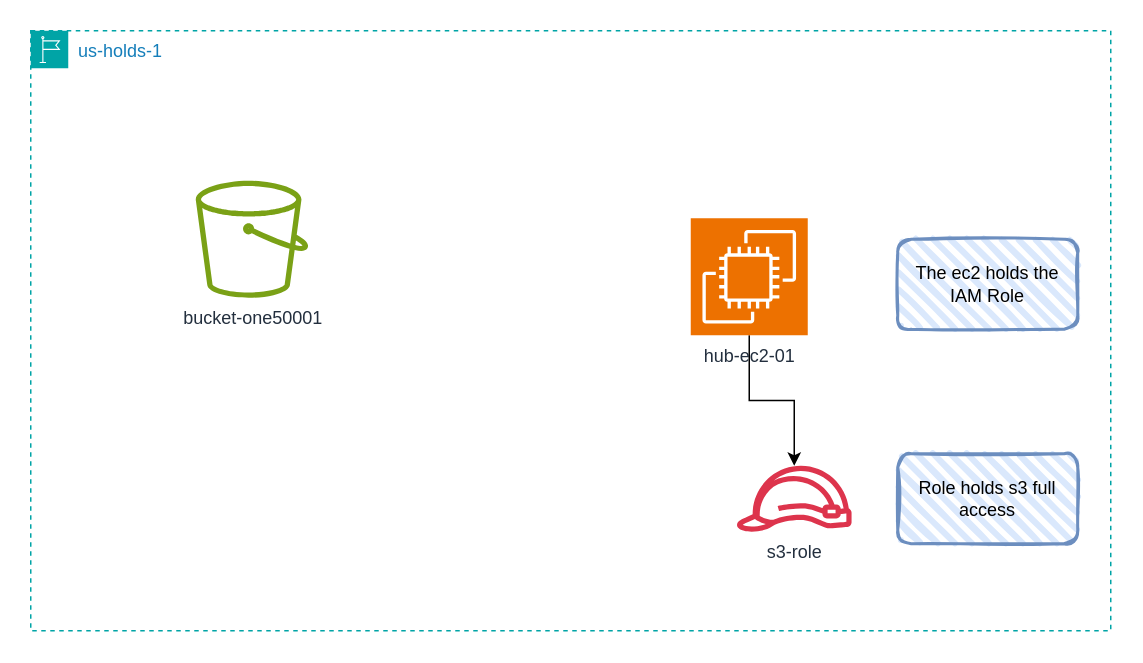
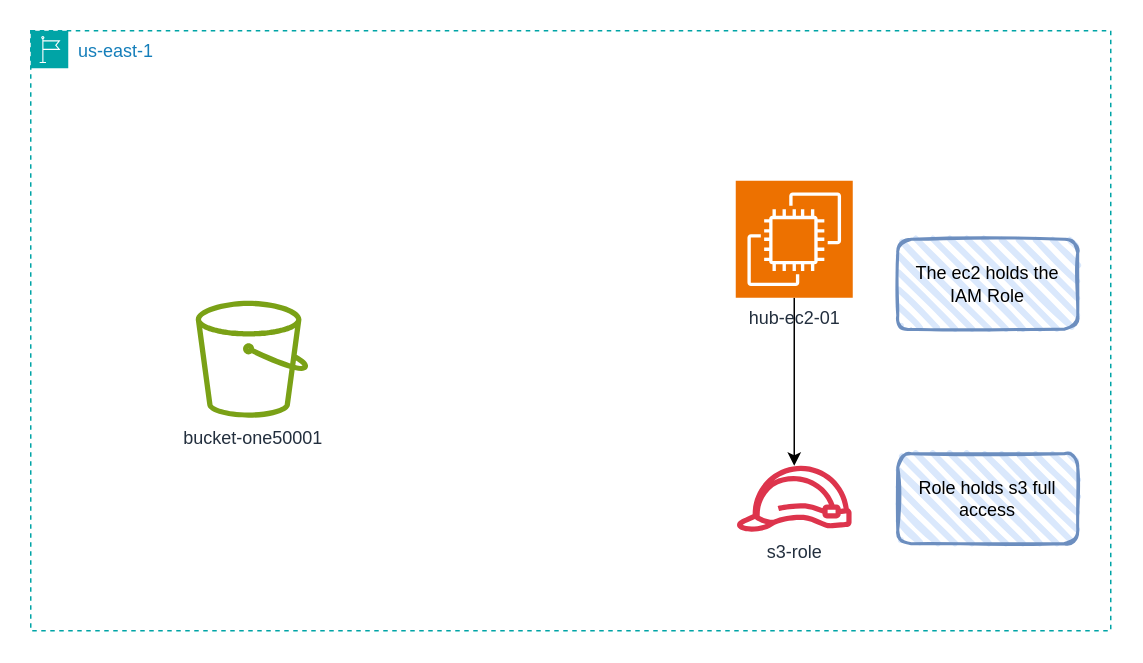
  <mxCell id="0" />
  <mxCell id="1" parent="0" />
- <mxCell id="2" value="us-holds-1" style="points=[[0,0],[0.25,0],[0.5,0],[0.75,0],[1,0],[1,0.25],[1,0.5],[1,0.75],[1,1],[0.75,1],[0.5,1],[0.25,1],[0,1],[0,0.75],[0,0.5],[0,0.25]];outlineConnect=0;gradientColor=none;html=1;whiteSpace=wrap;fontSize=12;fontStyle=0;container=1;pointerEvents=0;collapsible=0;recursiveResize=0;shape=mxgraph.aws4.group;grIcon=mxgraph.aws4.group_region;strokeColor=#00A4A6;fillColor=none;verticalAlign=top;align=left;spacingLeft=30;fontColor=#147EBA;dashed=1;" vertex="1" parent="1"><mxGeometry x="20" y="20" width="720" height="400" as="geometry" /></mxCell>
- <mxCell id="3" value="bucket-one50001" style="sketch=0;outlineConnect=0;fontColor=#232F3E;gradientColor=none;fillColor=#7AA116;strokeColor=none;dashed=0;verticalLabelPosition=bottom;verticalAlign=top;align=center;html=1;fontSize=12;fontStyle=0;aspect=fixed;pointerEvents=1;shape=mxgraph.aws4.bucket;" vertex="1" parent="2"><mxGeometry x="110" y="100" width="75" height="78" as="geometry" /></mxCell>
+ <mxCell id="2" value="us-east-1" style="points=[[0,0],[0.25,0],[0.5,0],[0.75,0],[1,0],[1,0.25],[1,0.5],[1,0.75],[1,1],[0.75,1],[0.5,1],[0.25,1],[0,1],[0,0.75],[0,0.5],[0,0.25]];outlineConnect=0;gradientColor=none;html=1;whiteSpace=wrap;fontSize=12;fontStyle=0;container=1;pointerEvents=0;collapsible=0;recursiveResize=0;shape=mxgraph.aws4.group;grIcon=mxgraph.aws4.group_region;strokeColor=#00A4A6;fillColor=none;verticalAlign=top;align=left;spacingLeft=30;fontColor=#147EBA;dashed=1;" vertex="1" parent="1"><mxGeometry x="20" y="20" width="720" height="400" as="geometry" /></mxCell>
+ <mxCell id="3" value="bucket-one50001" style="sketch=0;outlineConnect=0;fontColor=#232F3E;gradientColor=none;fillColor=#7AA116;strokeColor=none;dashed=0;verticalLabelPosition=bottom;verticalAlign=top;align=center;html=1;fontSize=12;fontStyle=0;aspect=fixed;pointerEvents=1;shape=mxgraph.aws4.bucket;" vertex="1" parent="2"><mxGeometry x="110" y="180" width="75" height="78" as="geometry" /></mxCell>
  <mxCell id="4" style="edgeStyle=orthogonalEdgeStyle;rounded=0;orthogonalLoop=1;jettySize=auto;html=1;" edge="1" parent="2" source="5" target="6"><mxGeometry relative="1" as="geometry" /></mxCell>
- <mxCell id="5" value="hub-ec2-01" style="sketch=0;points=[[0,0,0],[0.25,0,0],[0.5,0,0],[0.75,0,0],[1,0,0],[0,1,0],[0.25,1,0],[0.5,1,0],[0.75,1,0],[1,1,0],[0,0.25,0],[0,0.5,0],[0,0.75,0],[1,0.25,0],[1,0.5,0],[1,0.75,0]];outlineConnect=0;fontColor=#232F3E;fillColor=#ED7100;strokeColor=#ffffff;dashed=0;verticalLabelPosition=bottom;verticalAlign=top;align=center;html=1;fontSize=12;fontStyle=0;aspect=fixed;shape=mxgraph.aws4.resourceIcon;resIcon=mxgraph.aws4.ec2;" vertex="1" parent="2"><mxGeometry x="440" y="125" width="78" height="78" as="geometry" /></mxCell>
+ <mxCell id="5" value="hub-ec2-01" style="sketch=0;points=[[0,0,0],[0.25,0,0],[0.5,0,0],[0.75,0,0],[1,0,0],[0,1,0],[0.25,1,0],[0.5,1,0],[0.75,1,0],[1,1,0],[0,0.25,0],[0,0.5,0],[0,0.75,0],[1,0.25,0],[1,0.5,0],[1,0.75,0]];outlineConnect=0;fontColor=#232F3E;fillColor=#ED7100;strokeColor=#ffffff;dashed=0;verticalLabelPosition=bottom;verticalAlign=top;align=center;html=1;fontSize=12;fontStyle=0;aspect=fixed;shape=mxgraph.aws4.resourceIcon;resIcon=mxgraph.aws4.ec2;" vertex="1" parent="2"><mxGeometry x="470" y="100" width="78" height="78" as="geometry" /></mxCell>
  <mxCell id="6" value="s3-role" style="sketch=0;outlineConnect=0;fontColor=#232F3E;gradientColor=none;fillColor=#DD344C;strokeColor=none;dashed=0;verticalLabelPosition=bottom;verticalAlign=top;align=center;html=1;fontSize=12;fontStyle=0;aspect=fixed;pointerEvents=1;shape=mxgraph.aws4.role;" vertex="1" parent="2"><mxGeometry x="470" y="290" width="78" height="44" as="geometry" /></mxCell>
  <mxCell id="7" value="The ec2 holds the IAM Role" style="rounded=1;whiteSpace=wrap;html=1;strokeWidth=2;fillWeight=4;hachureGap=8;hachureAngle=45;fillColor=#dae8fc;sketch=1;strokeColor=#6c8ebf;" vertex="1" parent="2"><mxGeometry x="578" y="139" width="120" height="60" as="geometry" /></mxCell>
  <mxCell id="8" value="Role holds s3 full access" style="rounded=1;whiteSpace=wrap;html=1;strokeWidth=2;fillWeight=4;hachureGap=8;hachureAngle=45;fillColor=#dae8fc;sketch=1;strokeColor=#6c8ebf;" vertex="1" parent="2"><mxGeometry x="578" y="282" width="120" height="60" as="geometry" /></mxCell>
